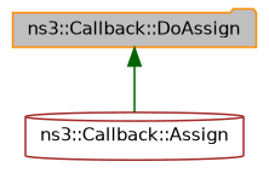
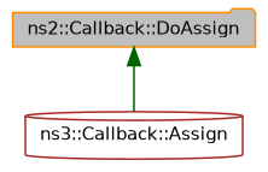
  digraph {
    rankdir=TB
    node [fontname=Helvetica fontsize=10 style=filled]
-   n1 [color=darkorange fillcolor=grey75 fontcolor=black height=0.2 label="ns3::Callback::DoAssign" shape=folder width=0.4]
+   n1 [color=darkorange fillcolor=grey75 fontcolor=black height=0.2 label="ns2::Callback::DoAssign" shape=folder width=0.4]
    n2 [color=brown fillcolor=white height=0.2 label="ns3::Callback::Assign" shape=cylinder width=0.4]
    n1 -> n2 [color=darkgreen dir=back fontname=Helvetica fontsize=10 labelfontname=Helvetica labelfontsize=10 style=solid]
  }
